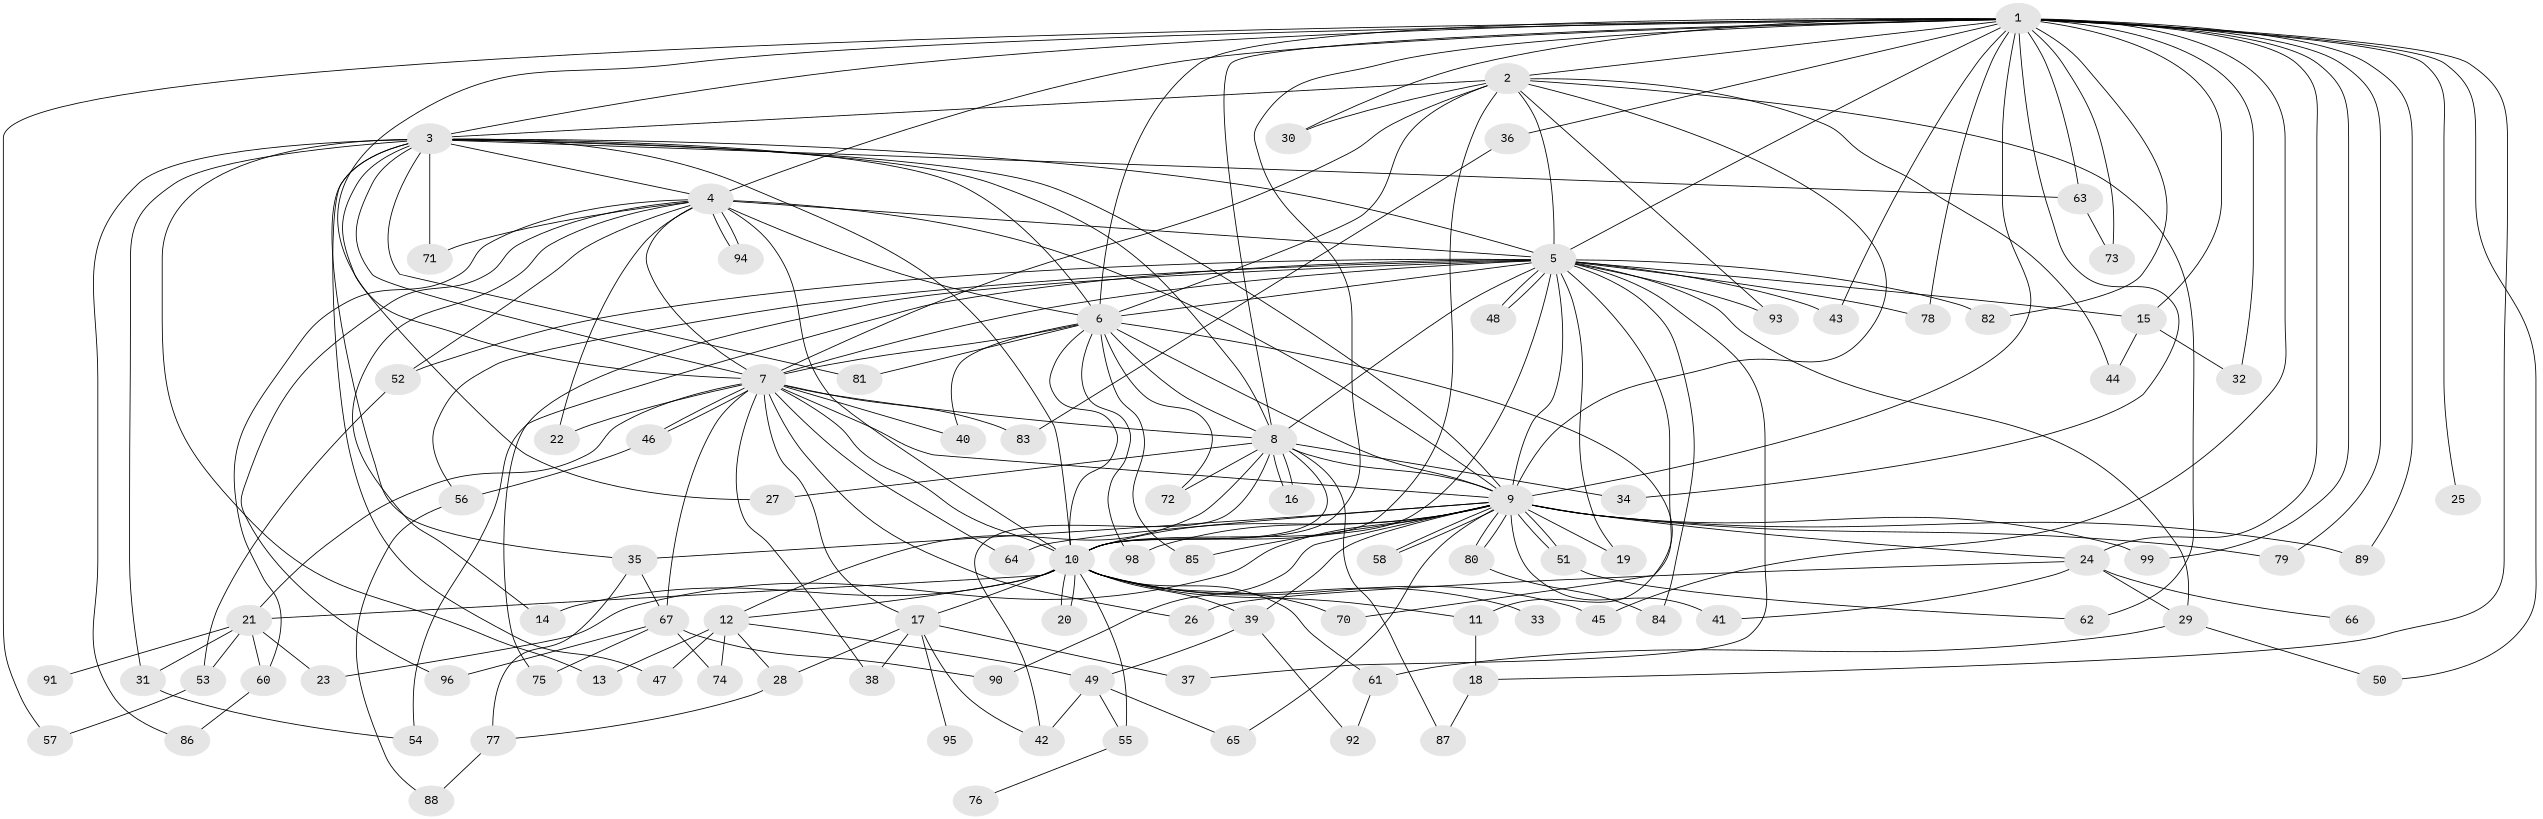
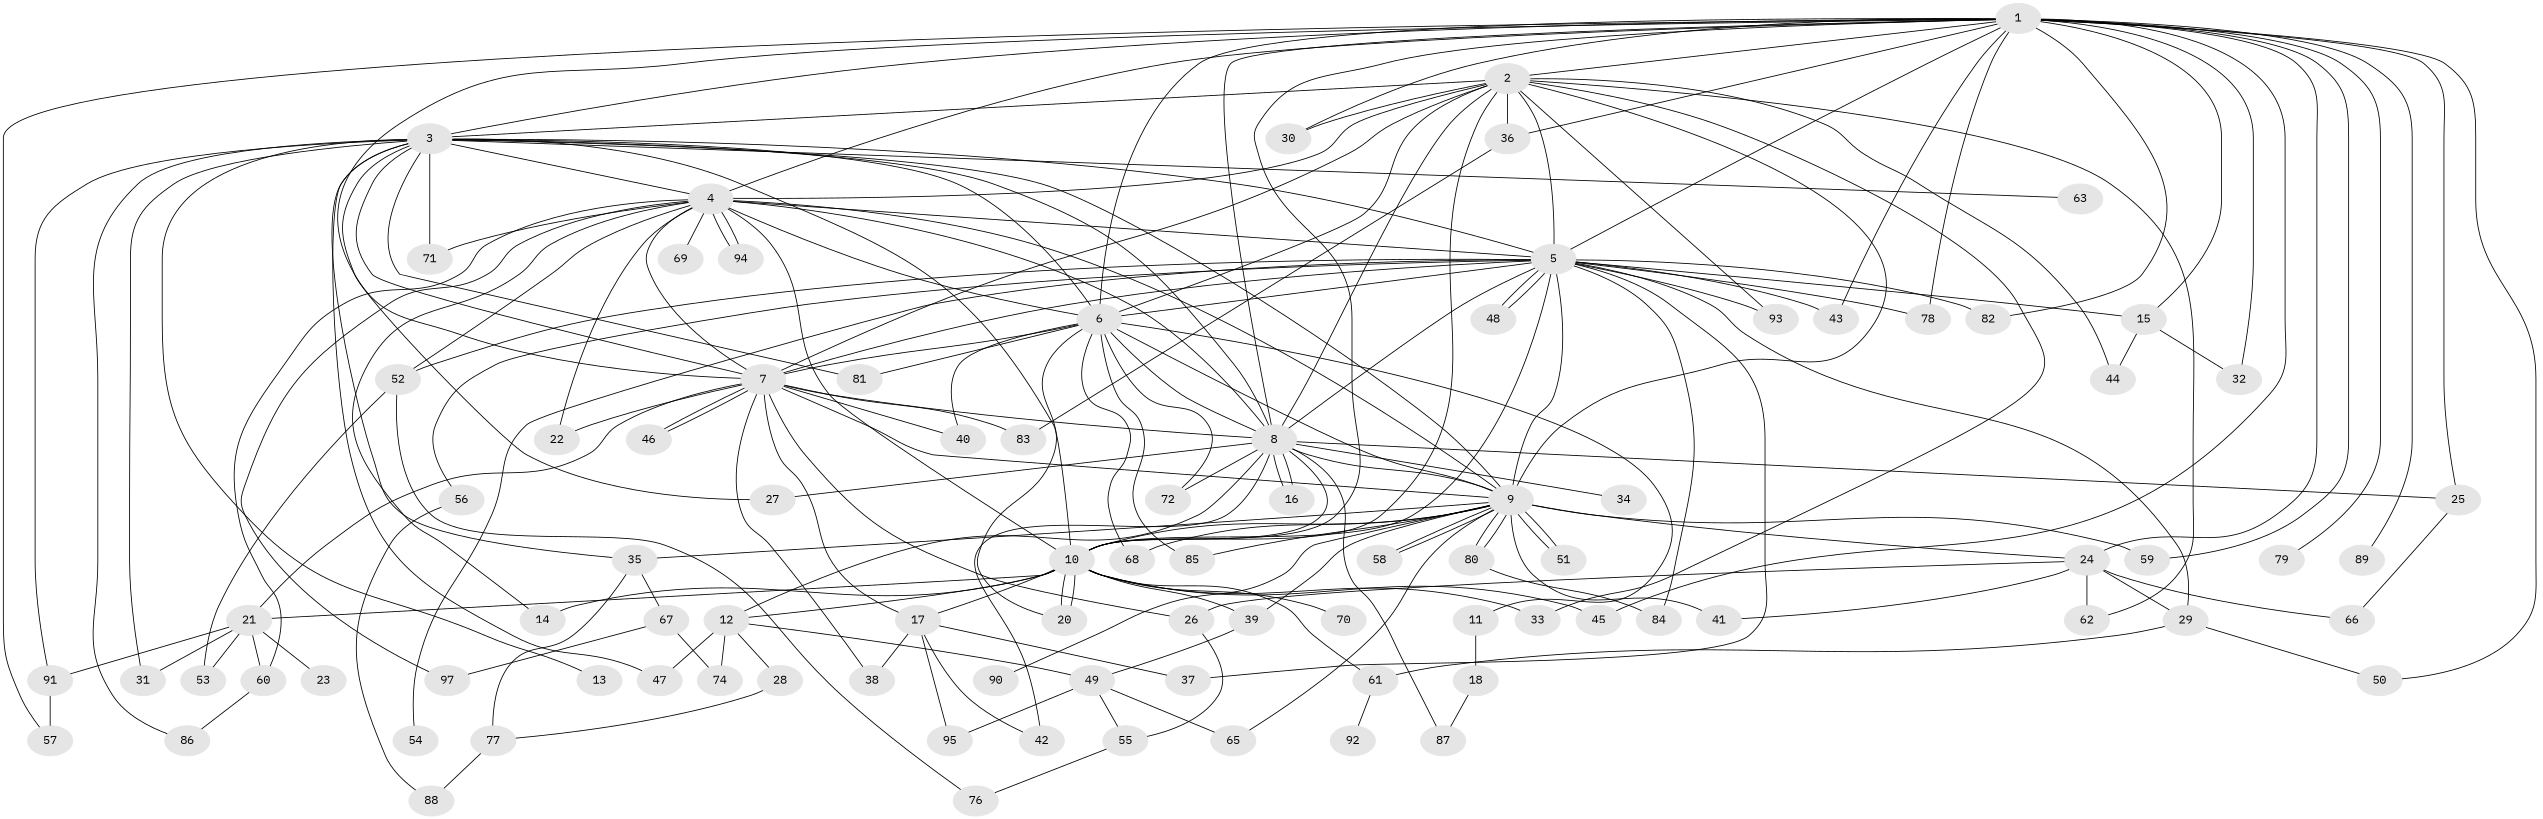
  graph {
    fontname="IBM Plex Mono"
    node [color=gray90 fontname="IBM Plex Mono" style=filled]
    edge [fontname="IBM Plex Mono"]
    1
    2
    3
    4
    5
    6
    7
    8
    9
    10
    15
    18
    24
    25
    30
    32
    34
    36
    43
    45
    50
    57
-   59 [label=99]
+   59
    63
-   73
    78
    79
    82
    89
    33
    44
    62
    93
    13
    27
    31
    35
    47
    71
    81
    86
    91
    14
    22
    52
    60
+   69
    94
-   96
-   19
+   96 [label=97]
    29
    37
    48
    54
    56
    70
-   75
    84
    11
    40
-   68 [label=98]
+   68
    72
    85
    17
    21
    26
    38
    46
-   64
    67
    83
    12
    16
    42
    87
    23
    39
    41
    51
    58
    65
    80
    90
    20
    61
    66
    77
    53
    76
    88
    28
    95
    55
    74
    49
    92
    1 -- 2
    1 -- 3
    1 -- 4
    1 -- 5
    1 -- 6
    1 -- 7
    1 -- 8
-   1 -- 9
    1 -- 10
    1 -- 15
-   1 -- 18
    1 -- 24
    1 -- 25
    1 -- 30
    1 -- 32
-   1 -- 34
    1 -- 36
    1 -- 43
    1 -- 45
    1 -- 50
    1 -- 57
    1 -- 59
-   1 -- 63
-   1 -- 73
    1 -- 78
    1 -- 79
    1 -- 82
    1 -- 89
    2 -- 3
+   2 -- 4
    2 -- 5
    2 -- 6
    2 -- 7
+   2 -- 8
    2 -- 9
    2 -- 10
    2 -- 30
+   2 -- 36
+   2 -- 33
    2 -- 44
    2 -- 62
    2 -- 93
    3 -- 4
    3 -- 5
    3 -- 6
    3 -- 7
    3 -- 8
    3 -- 9
    3 -- 10
    3 -- 63
    3 -- 13
    3 -- 27
    3 -- 31
    3 -- 35
    3 -- 47
    3 -- 71
    3 -- 81
    3 -- 86
+   3 -- 91
    4 -- 5
    4 -- 6
    4 -- 7
+   4 -- 8
    4 -- 9
    4 -- 10
    4 -- 71
    4 -- 14
    4 -- 22
    4 -- 52
    4 -- 60
+   4 -- 69
    4 -- 94
    4 -- 94
    4 -- 96
    5 -- 6
    5 -- 7
    5 -- 8
    5 -- 9
    5 -- 10
    5 -- 15
    5 -- 43
    5 -- 78
    5 -- 82
    5 -- 93
    5 -- 52
-   5 -- 19
    5 -- 29
    5 -- 37
    5 -- 48
    5 -- 48
    5 -- 54
    5 -- 56
-   5 -- 70
-   5 -- 75
    5 -- 84
    6 -- 7
    6 -- 8
    6 -- 9
-   6 -- 10
+   6 -- 20
    6 -- 81
    6 -- 11
    6 -- 40
    6 -- 68
    6 -- 72
    6 -- 85
    7 -- 8
    7 -- 9
-   7 -- 10
    7 -- 22
    7 -- 40
    7 -- 17
    7 -- 21
    7 -- 26
    7 -- 38
    7 -- 46
    7 -- 46
-   7 -- 64
-   7 -- 67
    7 -- 83
    8 -- 9
    8 -- 10
+   8 -- 25
    8 -- 34
    8 -- 27
    8 -- 72
    8 -- 12
    8 -- 16
    8 -- 16
    8 -- 42
    8 -- 87
    9 -- 10
    9 -- 24
    9 -- 59
-   9 -- 79
-   9 -- 89
    9 -- 35
-   9 -- 19
    9 -- 68
    9 -- 85
-   9 -- 64
-   9 -- 23
    9 -- 39
    9 -- 41
    9 -- 51
    9 -- 51
    9 -- 58
    9 -- 58
    9 -- 65
    9 -- 80
    9 -- 80
    9 -- 90
    10 -- 45
    10 -- 33
    10 -- 14
    10 -- 70
-   10 -- 11
    10 -- 17
    10 -- 21
    10 -- 12
    10 -- 39
    10 -- 20
    10 -- 20
    10 -- 61
    15 -- 32
    15 -- 44
    18 -- 87
    24 -- 29
    24 -- 26
    24 -- 41
    24 -- 66
+   25 -- 66
    36 -- 83
-   63 -- 73
-   31 -- 54
    35 -- 67
    35 -- 77
    52 -- 53
+   52 -- 76
    60 -- 86
    29 -- 50
    29 -- 61
    56 -- 88
    11 -- 18
    17 -- 37
    17 -- 38
    17 -- 42
-   17 -- 28
    17 -- 95
    21 -- 31
    21 -- 91
    21 -- 60
    21 -- 23
    21 -- 53
-   10 -- 55
-   46 -- 56
+   26 -- 55
    67 -- 96
-   67 -- 75
-   67 -- 90
    67 -- 74
-   12 -- 13
    12 -- 47
    12 -- 28
    12 -- 74
    12 -- 49
    39 -- 49
-   39 -- 92
-   51 -- 62
+   24 -- 62
    80 -- 84
    61 -- 92
    77 -- 88
-   53 -- 57
+   91 -- 57
    28 -- 77
    55 -- 76
    49 -- 65
-   49 -- 42
+   49 -- 95
    49 -- 55
  }
